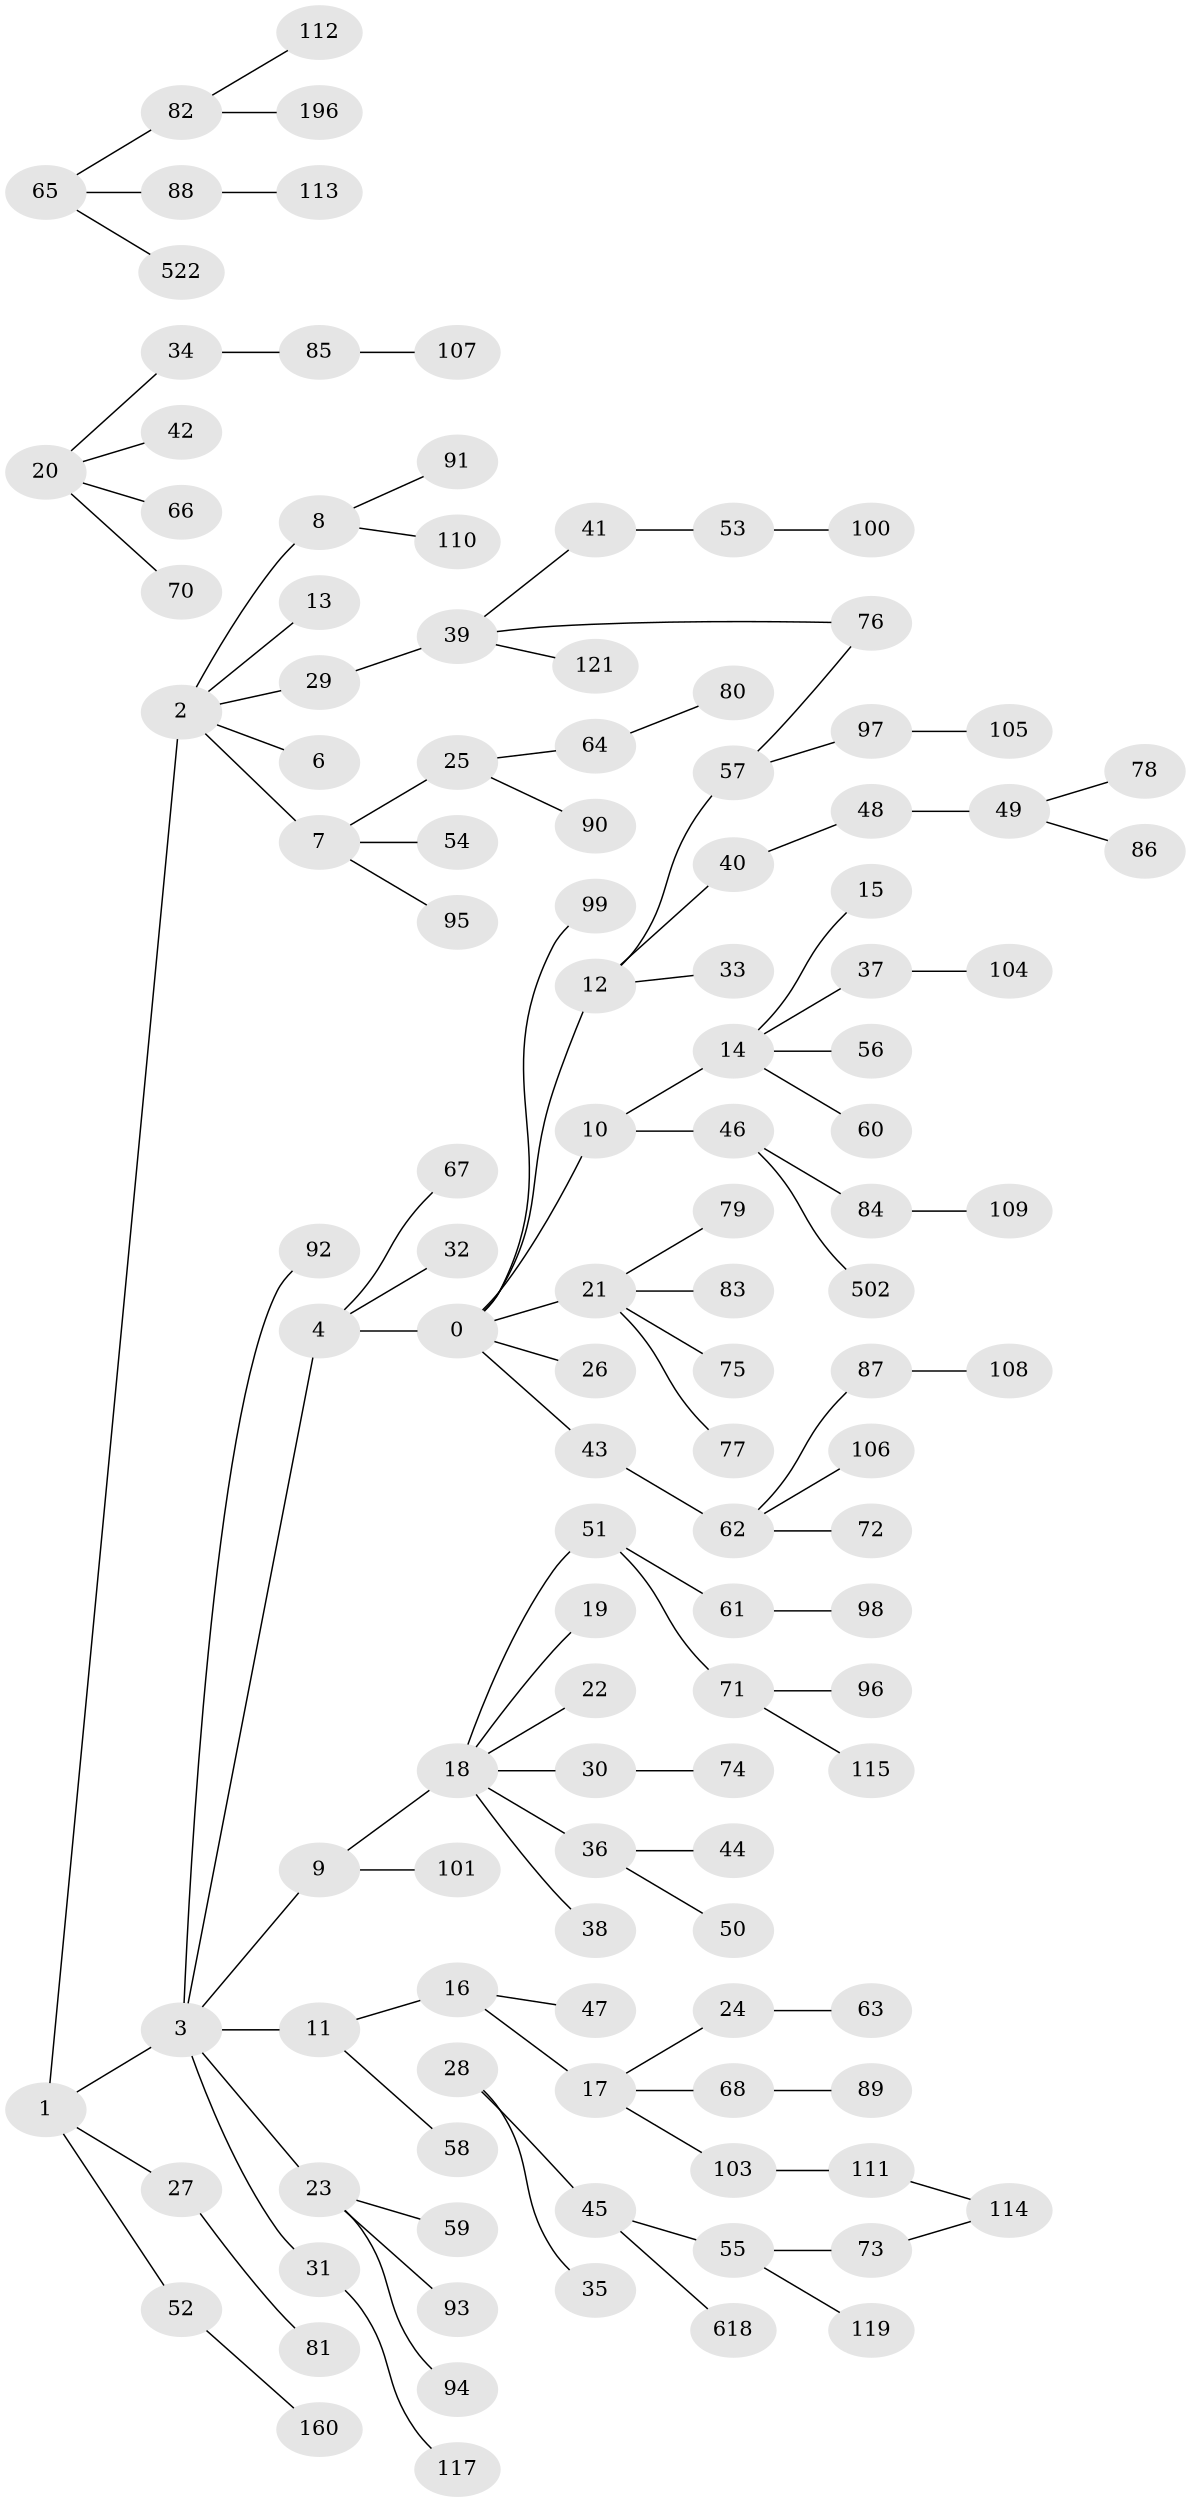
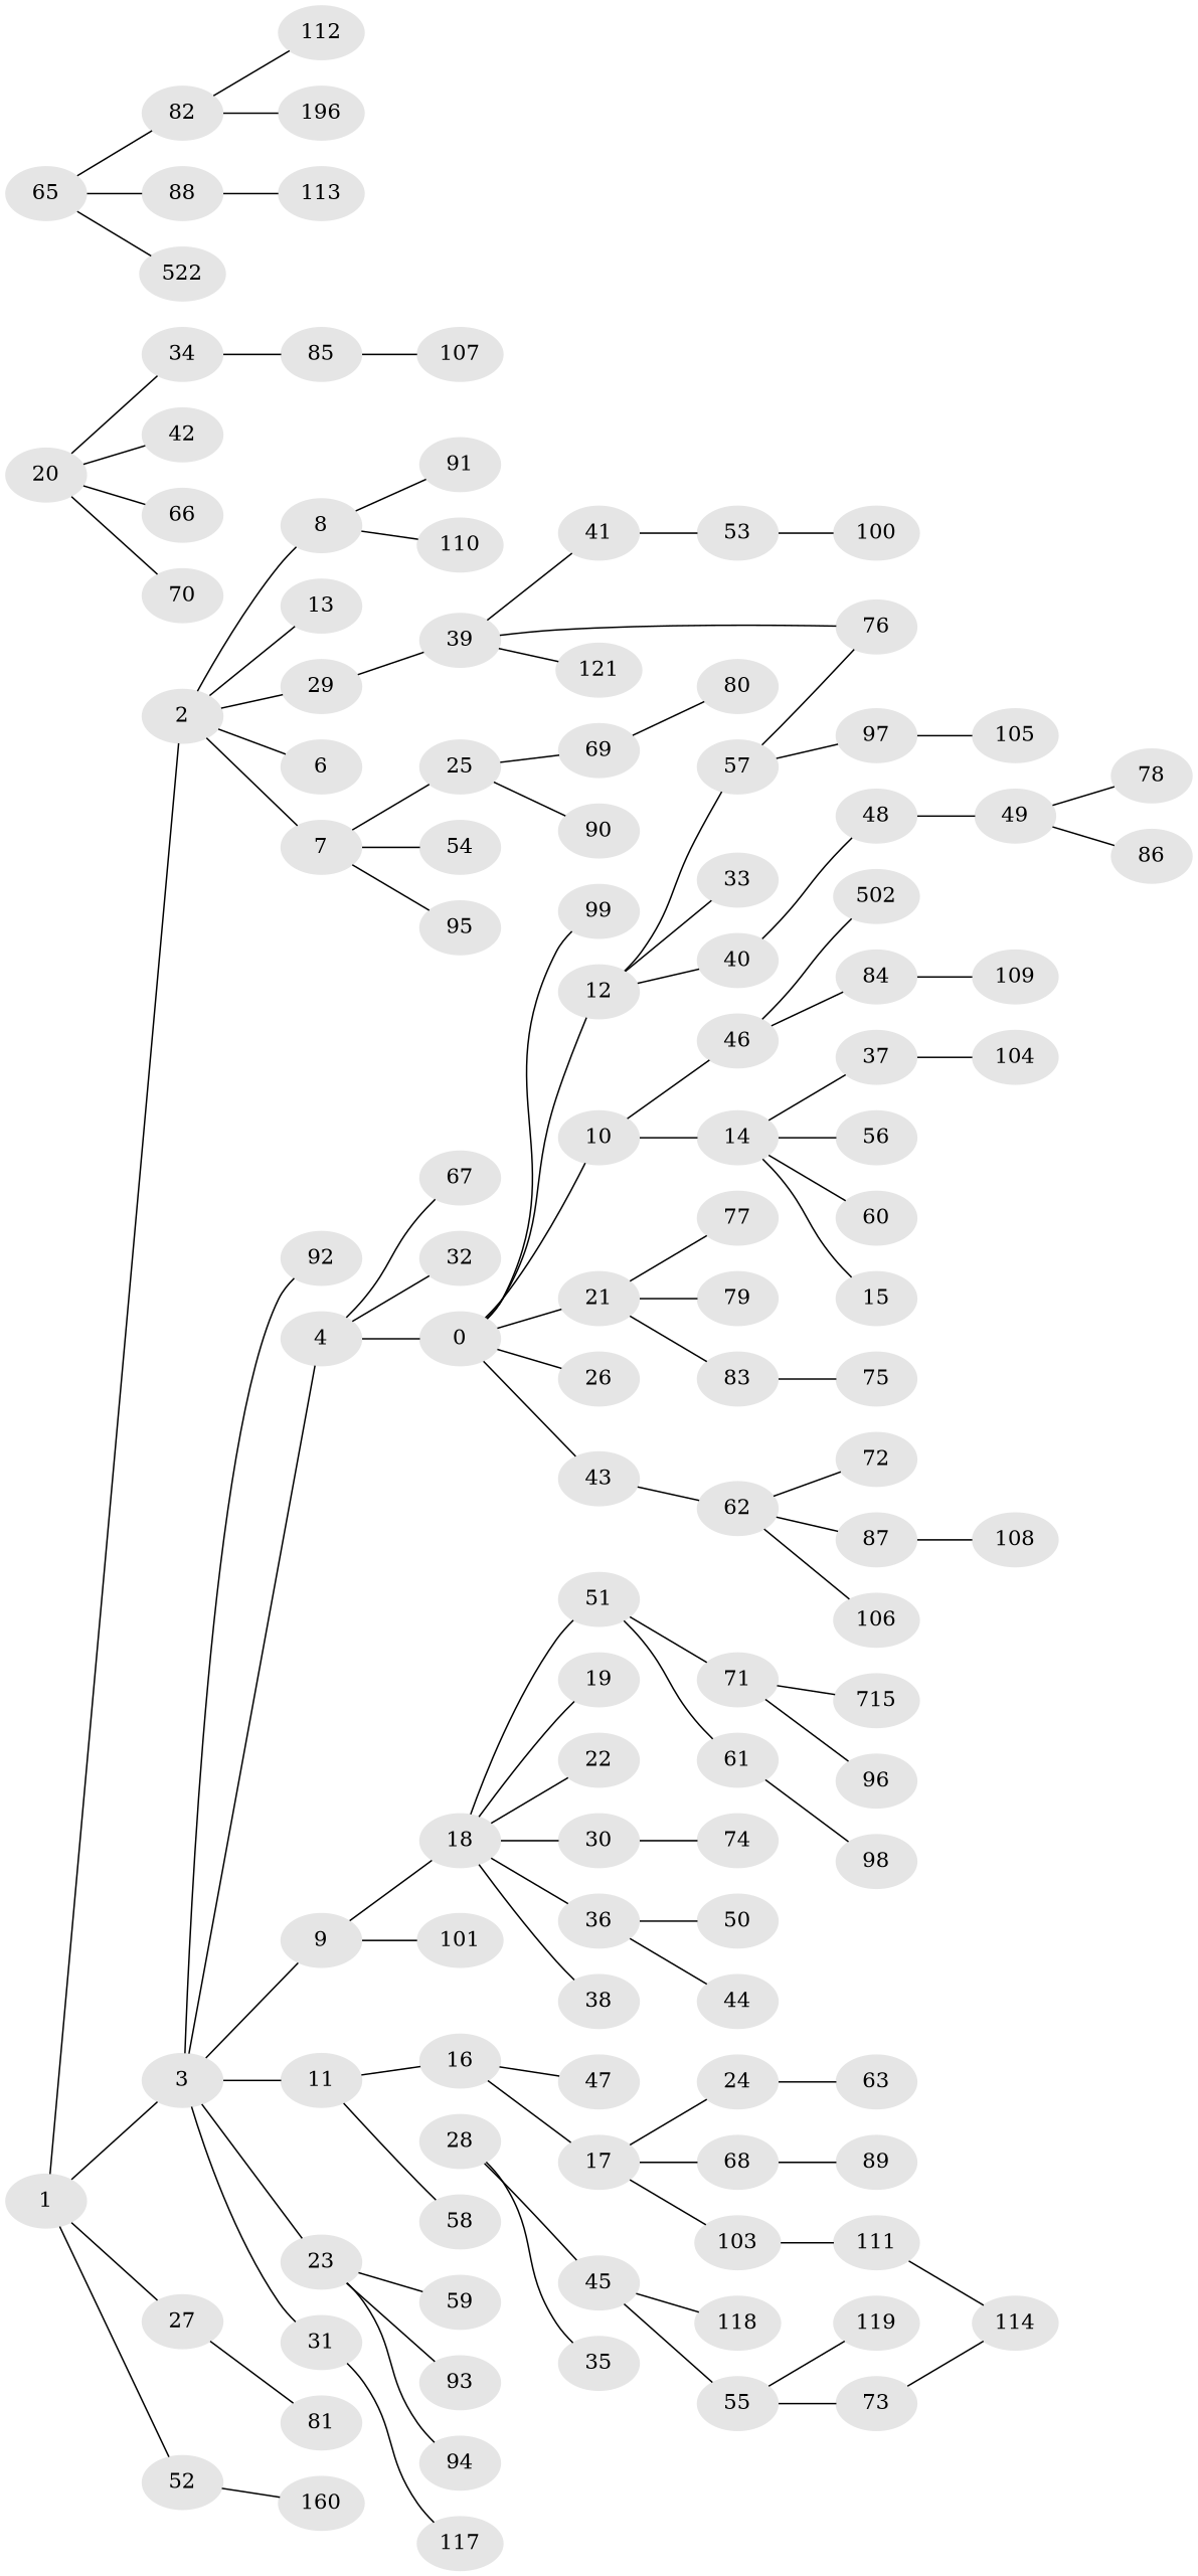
  graph {
    rankdir=LR
    node [color=gray90 style=filled]
    1
    2
    3
    27
    52
    6
    7
    8
    13
    29
    4
    9
    11
    23
    31
    92
    81
    n18 [label=160]
    25
    54
    95
    91
    110
    39
    n25 [label=0]
    32
    67
    18
    101
    16
    58
    59
    93
    94
    117
    10
    12
    21
    26
    43
    99
    20
    34
    42
    66
    70
    28
    35
    45
    14
    46
    33
    40
    57
    75
    77
    79
    83
    62
-   69 [label=64]
+   69
    90
    19
    22
    30
    36
    38
    51
    15
    37
    56
    60
    84
    n73 [label=502]
    17
    47
    48
    76
    97
    104
    24
    68
    103
    63
    89
    111
    74
    44
    50
    61
    71
    85
    80
    55
-   118 [label=618]
+   118
    41
    121
    107
    53
    49
    100
    72
    87
    106
    73
    119
    109
    78
    86
    98
    96
-   115
+   115 [label=715]
    114
    105
    108
    65
    82
    88
    n118 [label=522]
    112
    n120 [label=196]
    113
    1 -- 2
    1 -- 3
    1 -- 27
    1 -- 52
    2 -- 6
    2 -- 7
    2 -- 8
    2 -- 13
    2 -- 29
    3 -- 4
    3 -- 9
    3 -- 11
    3 -- 23
    3 -- 31
    3 -- 92
    27 -- 81
    52 -- n18
    7 -- 25
    7 -- 54
    7 -- 95
    8 -- 91
    8 -- 110
    29 -- 39
    4 -- n25
    4 -- 32
    4 -- 67
    9 -- 18
    9 -- 101
    11 -- 16
    11 -- 58
    23 -- 59
    23 -- 93
    23 -- 94
    31 -- 117
    25 -- 69
    25 -- 90
    39 -- 76
    39 -- 41
    39 -- 121
    n25 -- 10
    n25 -- 12
    n25 -- 21
    n25 -- 26
    n25 -- 43
    n25 -- 99
    18 -- 19
    18 -- 22
    18 -- 30
    18 -- 36
    18 -- 38
    18 -- 51
    16 -- 17
    16 -- 47
    10 -- 14
    10 -- 46
    12 -- 33
    12 -- 40
    12 -- 57
-   21 -- 75
+   83 -- 75
    21 -- 77
    21 -- 79
    21 -- 83
    43 -- 62
    20 -- 34
    20 -- 42
    20 -- 66
    20 -- 70
    34 -- 85
    28 -- 35
    28 -- 45
    45 -- 55
    45 -- 118
    14 -- 15
    14 -- 37
    14 -- 56
    14 -- 60
    46 -- 84
    46 -- n73
    40 -- 48
    57 -- 76
    57 -- 97
    62 -- 72
    62 -- 87
    62 -- 106
    69 -- 80
    30 -- 74
    36 -- 44
    36 -- 50
    51 -- 61
    51 -- 71
    37 -- 104
    84 -- 109
    17 -- 24
    17 -- 68
    17 -- 103
    48 -- 49
    97 -- 105
    24 -- 63
    68 -- 89
    103 -- 111
    111 -- 114
    61 -- 98
    71 -- 96
    71 -- 115
    85 -- 107
    55 -- 73
    55 -- 119
    41 -- 53
    53 -- 100
    49 -- 78
    49 -- 86
    87 -- 108
    73 -- 114
    65 -- 82
    65 -- 88
    65 -- n118
    82 -- 112
    82 -- n120
    88 -- 113
  }
